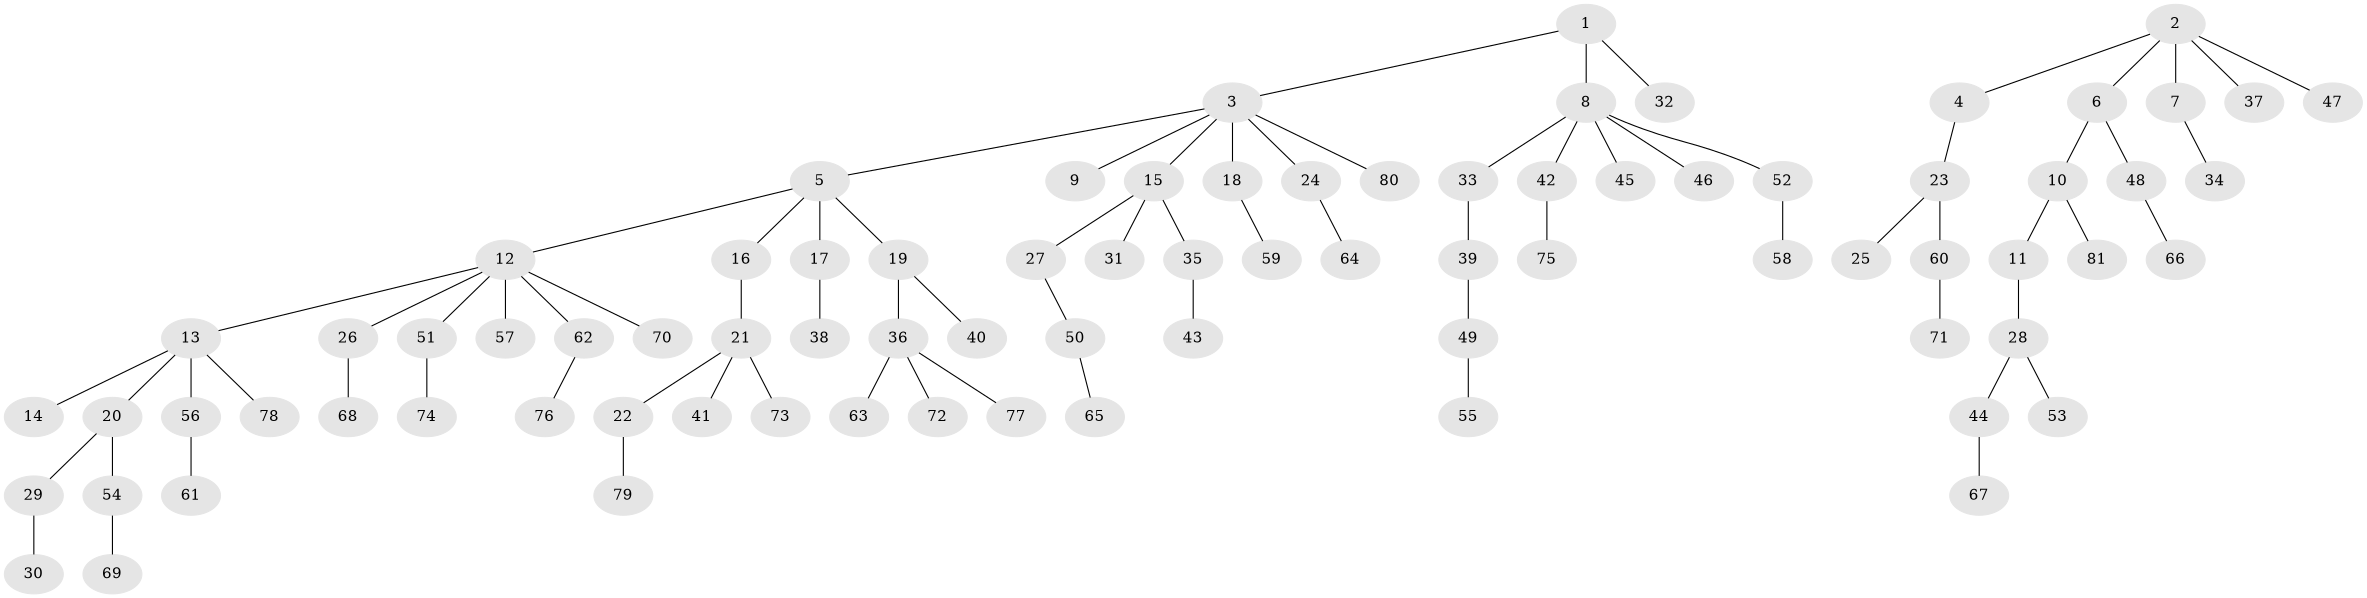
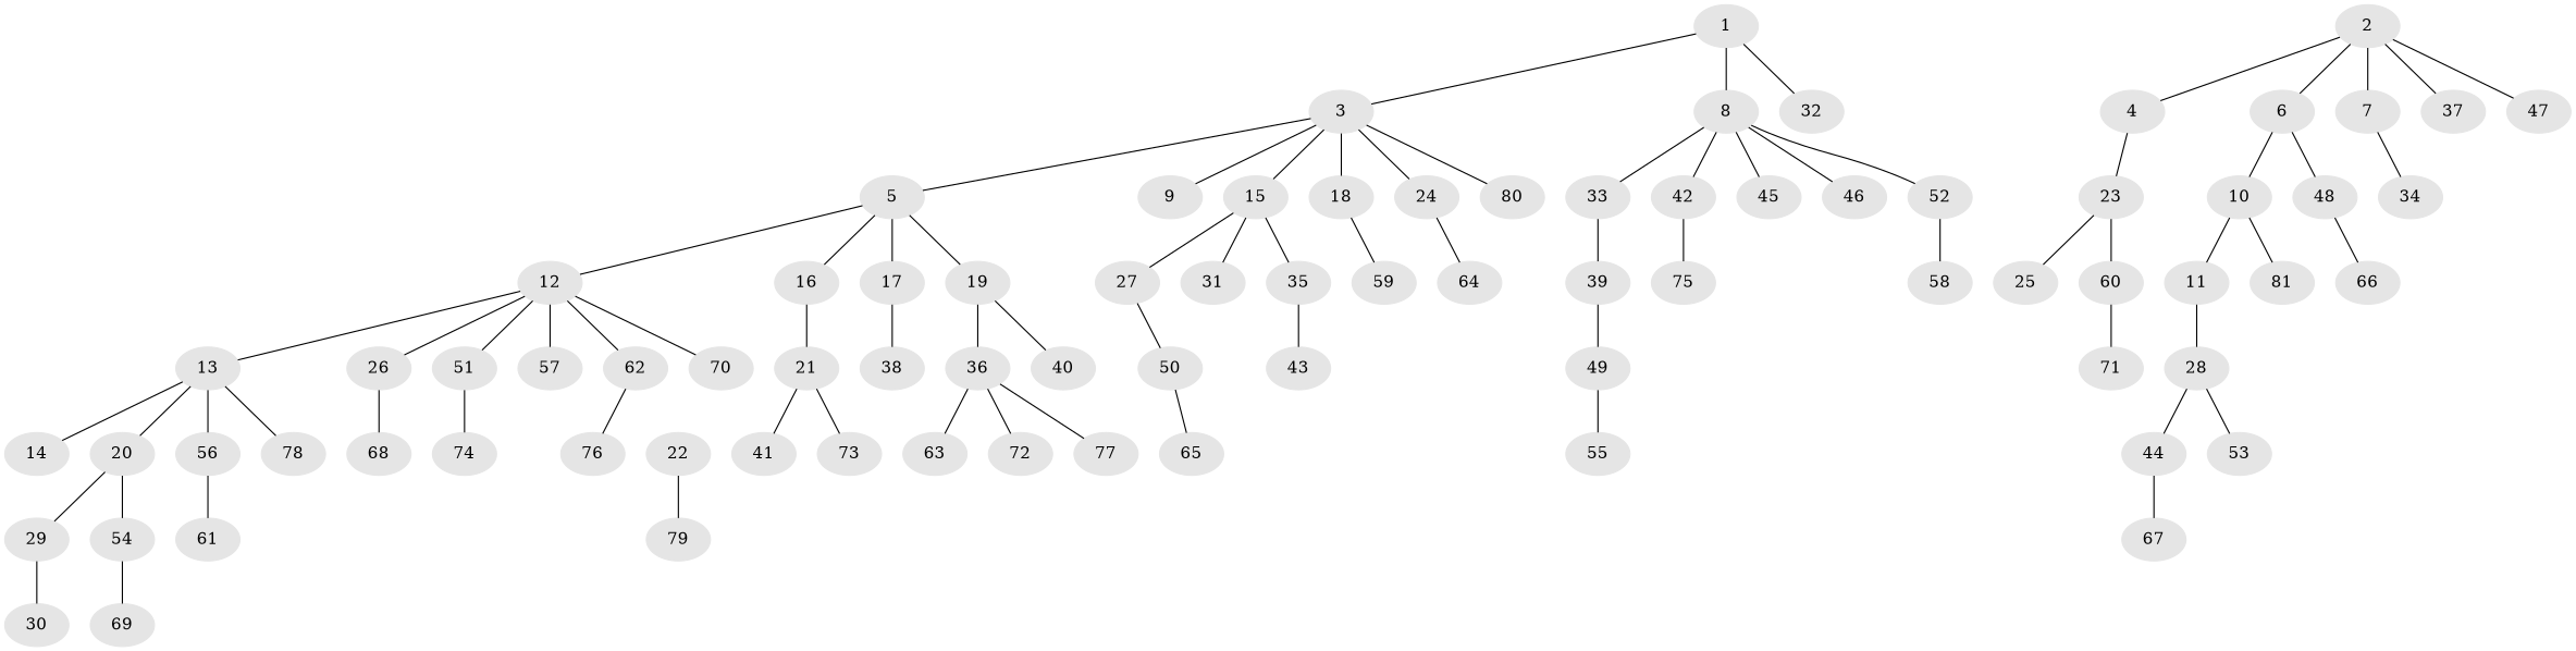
  graph {
    node [color=gray90 style=filled]
    1
    3
    8
    32
    2
    4
    6
    7
    37
    47
    5
    9
    15
    18
    24
    80
    33
    42
    45
    46
    52
    23
    10
    48
    34
    12
    16
    17
    19
    27
    31
    35
    59
    64
    25
    60
    13
    26
    51
    57
    62
    70
    21
    38
    36
    40
    11
    81
    66
    39
    75
    58
    28
    44
    53
    14
    20
    56
    78
    68
    74
    76
    29
    54
    61
    50
    22
    41
    73
    63
    72
    77
    30
    69
    79
    71
    65
    67
    43
    49
    55
    1 -- 3
    1 -- 8
    1 -- 32
    3 -- 5
    3 -- 9
    3 -- 15
    3 -- 18
    3 -- 24
    3 -- 80
    8 -- 33
    8 -- 42
    8 -- 45
    8 -- 46
    8 -- 52
    2 -- 4
    2 -- 6
    2 -- 7
    2 -- 37
    2 -- 47
    4 -- 23
    6 -- 10
    6 -- 48
    7 -- 34
    5 -- 12
    5 -- 16
    5 -- 17
    5 -- 19
    15 -- 27
    15 -- 31
    15 -- 35
    18 -- 59
    24 -- 64
    33 -- 39
    42 -- 75
    52 -- 58
    23 -- 25
    23 -- 60
    10 -- 11
    10 -- 81
    48 -- 66
    12 -- 13
    12 -- 26
    12 -- 51
    12 -- 57
    12 -- 62
    12 -- 70
    16 -- 21
    17 -- 38
    19 -- 36
    19 -- 40
    27 -- 50
    35 -- 43
    60 -- 71
    13 -- 14
    13 -- 20
    13 -- 56
    13 -- 78
    26 -- 68
    51 -- 74
    62 -- 76
-   21 -- 22
    21 -- 41
    21 -- 73
    36 -- 63
    36 -- 72
    36 -- 77
    11 -- 28
    39 -- 49
    28 -- 44
    28 -- 53
    44 -- 67
    20 -- 29
    20 -- 54
    56 -- 61
    29 -- 30
    54 -- 69
    50 -- 65
    22 -- 79
    49 -- 55
  }
